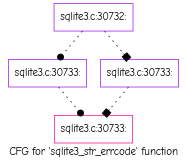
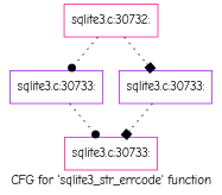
  digraph {
    label="CFG for 'sqlite3_str_errcode' function"
    fontname="Comic Neue"
    node [shape=record color=deeppink fontname="Comic Neue"]
    edge [style=dotted arrowhead=dot fontname="Comic Neue"]
-   n1 [label="{sqlite3.c:30732:}" color=purple]
+   n1 [label="{sqlite3.c:30732:}"]
    n2 [label="{sqlite3.c:30733:}" color=purple]
    n3 [label="{sqlite3.c:30733:}" color=purple]
    n4 [label="{sqlite3.c:30733:}"]
    n1 -> n2
    n1 -> n3 [arrowhead=box]
    n2 -> n4
    n3 -> n4 [arrowhead=box]
  }
